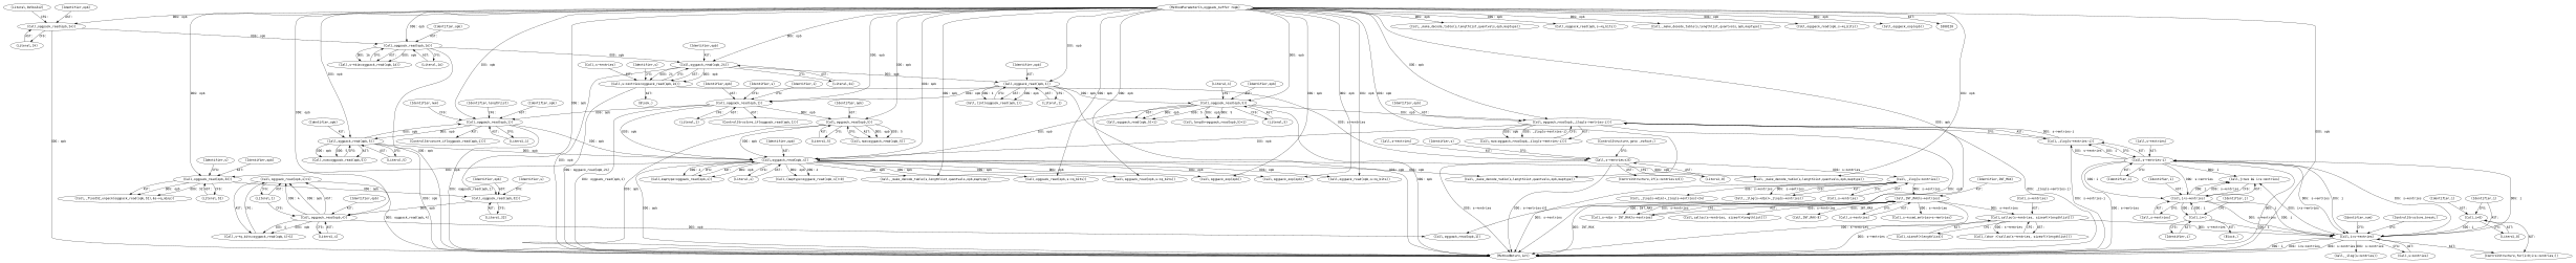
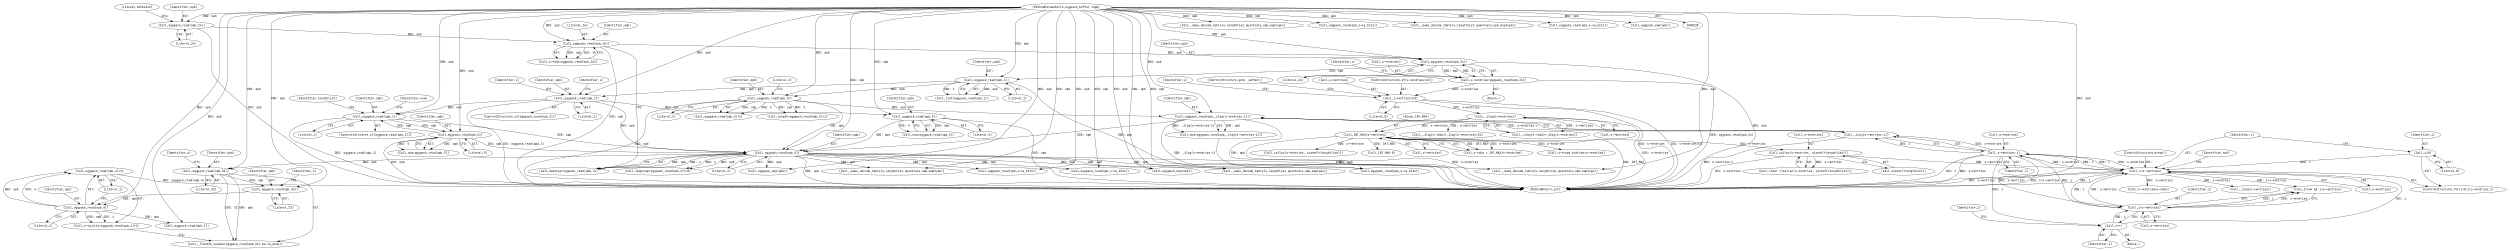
  digraph {
    fontname="JetBrains Mono"
    node [fontname="JetBrains Mono"]
    edge [fontname="JetBrains Mono"]
    n1 [label="(Call,oggpack_read(opb,4)+1)"]
    n2 [label="(Literal,1)"]
    n3 [label="(Call,s->q_bits=oggpack_read(opb,4)+1)"]
    n4 [label="(MethodReturn,int)"]
    n5 [label="(Call,oggpack_read(opb,4))"]
    n6 [label="(Call,oggpack_read(opb,1))"]
    n7 [label="(Literal,4)"]
    n8 [label="(Call,oggpack_read(opb,32))"]
    n9 [label="(Literal,32)"]
    n10 [label="(Call,oggpack_read(opb,32))"]
    n11 [label="(Call,_float32_unpack(oggpack_read(opb,32),&s->q_minp))"]
    n12 [label="(Literal,32)"]
    n13 [label="(Call,oggpack_read(opb,4))"]
    n14 [label="(Call,(maptype=oggpack_read(opb,4))>0)"]
    n15 [label="(Call,oggpack_eop(opb))"]
    n16 [label="(Call,_make_decode_table(s,lengthlist,quantvals,opb,maptype))"]
    n17 [label="(Call,maptype=oggpack_read(opb,4))"]
    n18 [label="(Literal,4)"]
    n19 [label="(Call,oggpack_eop(opb))"]
    n20 [label="(Call,oggpack_read(opb,s->q_bits))"]
    n21 [label="(Call,_make_decode_table(s,lengthlist,quantvals,opb,maptype))"]
    n22 [label="(Call,oggpack_read(opb,s->q_bits))"]
    n23 [label="(Call,oggpack_read(opb,s->q_bits))"]
    n24 [label="(Call,_make_decode_table(s,lengthlist,quantvals,opb,maptype))"]
    n25 [label="(Call,oggpack_read(opb,1))"]
    n26 [label="(Call,oggpack_read(opb,1))"]
    n27 [label="(Call,oggpack_read(opb,5))"]
    n28 [label="(ControlStructure,if(oggpack_read(opb,1)))"]
    n29 [label="(Literal,1)"]
    n30 [label="(Call,oggpack_read(opb,5))"]
    n31 [label="(ControlStructure,if(oggpack_read(opb,1)))"]
    n32 [label="(Literal,1)"]
    n33 [label="(Literal,5)"]
    n34 [label="(Call,num=oggpack_read(opb,5))"]
    n35 [label="(Call,oggpack_read(opb,1))"]
    n36 [label="(Call,oggpack_read(opb,5))"]
    n37 [label="(Call,(int)oggpack_read(opb,1))"]
    n38 [label="(Literal,1)"]
    n39 [label="(Call,oggpack_read(opb,_ilog(s->entries-i)))"]
    n40 [label="(Literal,5)"]
    n41 [label="(Call,oggpack_read(opb,5)+1)"]
    n42 [label="(Call,length=oggpack_read(opb,5)+1)"]
    n43 [label="(Call,oggpack_read(opb,24))"]
    n44 [label="(Call,s->entries=oggpack_read(opb,24))"]
    n45 [label="(Literal,24)"]
    n46 [label="(Call,s->entries<=0)"]
    n47 [label="(Block,)"]
    n48 [label="(Call,oggpack_read(opb,16))"]
    n49 [label="(Literal,16)"]
    n50 [label="(Call,s->dim=oggpack_read(opb,16))"]
    n51 [label="(Call,oggpack_read(opb,24))"]
    n52 [label="(Literal,24)"]
    n53 [label="(MethodParameterIn,oggpack_buffer *opb)"]
    n54 [label="(Call,_make_decode_table(s,lengthlist,quantvals,opb,maptype))"]
    n55 [label="(Call,oggpack_read(opb,s->q_bits))"]
    n56 [label="(Call,_make_decode_table(s,lengthlist,quantvals,opb,maptype))"]
    n57 [label="(Call,oggpack_read(opb,s->q_bits))"]
    n58 [label="(Call,oggpack_eop(opb))"]
    1000128
    n60 [label="(Literal,5)"]
    n61 [label="(Call,num=oggpack_read(opb,5))"]
    n62 [label="(Call,_ilog(s->entries-i))"]
    n63 [label="(Call,num=oggpack_read(opb,_ilog(s->entries-i)))"]
    n64 [label="(Call,s->entries-i)"]
    n65 [label="(Call,i<s->entries)"]
    n66 [label="(Call,i<s->entries)"]
    n67 [label="(Call,i++)"]
    n68 [label="(Identifier,i)"]
    n69 [label="(Call,j<num && i<s->entries)"]
    n70 [label="(Call,s->entries)"]
+   n71 [label="(Call,s->entries*s->dim)"]
    n72 [label="(ControlStructure,for(i=0;i<s->entries;))"]
    n73 [label="(Call,_ilog(s->entries))"]
    n74 [label="(Call,s->entries)"]
    n75 [label="(Identifier,i)"]
    n76 [label="(Block,)"]
    n77 [label="(Call,i=0)"]
    n78 [label="(Literal,0)"]
    n79 [label="(Call,calloc(s->entries, sizeof(*lengthlist)))"]
    n80 [label="(Call,sizeof(*lengthlist))"]
    n81 [label="(Call,(char *)calloc(s->entries, sizeof(*lengthlist)))"]
    n82 [label="(Call,INT_MAX/s->entries)"]
    n83 [label="(Call,s->dim > INT_MAX/s->entries)"]
    n84 [label="(Call,calloc(s->entries, sizeof(*lengthlist)))"]
    n85 [label="(Call,INT_MAX-8)"]
    n86 [label="(Call,s->entries)"]
    n87 [label="(Call,s->used_entries=s->entries)"]
    n88 [label="(Call,_ilog(s->entries))"]
    n89 [label="(Call,_ilog(s->dim)+_ilog(s->entries))"]
    n90 [label="(Call,s->entries)"]
    n91 [label="(Call,_ilog(s->dim)+_ilog(s->entries)>24)"]
    n92 [label="(ControlStructure,if(s->entries<=0))"]
    n93 [label="(Literal,0)"]
    n94 [label="(Identifier,opb)"]
    n95 [label="(Identifier,opb)"]
    n96 [label="(Identifier,s)"]
    n97 [label="(Identifier,s)"]
    n98 [label="(Identifier,opb)"]
    n99 [label="(Identifier,opb)"]
    n100 [label="(Literal,0x564342)"]
    n101 [label="(Identifier,lengthlist)"]
    n102 [label="(Call,s->entries)"]
    n103 [label="(Identifier,opb)"]
    n104 [label="(Identifier,opb)"]
    n105 [label="(Identifier,i)"]
    n106 [label="(Identifier,opb)"]
    n107 [label="(Identifier,s)"]
    n108 [label="(Identifier,opb)"]
    n109 [label="(Identifier,j)"]
    n110 [label="(Identifier,opb)"]
-   n111 [label="(Identifier,INT_MAX)"]
+   n111 [label="(Block,INT_MAX)"]
    n112 [label="(Call,s->entries)"]
    n113 [label="(Identifier,opb)"]
    n114 [label="(Identifier,opb)"]
    n115 [label="(Identifier,num)"]
    n116 [label="(Identifier,s)"]
    n117 [label="(Identifier,i)"]
    n118 [label="(Call,s->entries)"]
    n119 [label="(ControlStructure,break;)"]
    n120 [label="(Identifier,opb)"]
    n121 [label="(ControlStructure,goto _eofout;)"]
    n122 [label="(Call,s->entries)"]
    n123 [label="(Identifier,opb)"]
    n124 [label="(Identifier,num)"]
    n125 [label="(Identifier,s)"]
    n126 [label="(Literal,1)"]
    n127 [label="(Identifier,opb)"]
    n128 [label="(Identifier,i)"]
    n129 [label="(Identifier,i)"]
    n1 -> n2 [label="CFG: "]
    n1 -> n3 [label="AST: "]
    n1 -> n4 [label="DDG: oggpack_read(opb,4)"]
    n2 -> n1 [label="AST: "]
    n2 -> n5 [label="CFG: "]
-   n3 -> n1 [label="CFG: "]
+   n3 -> n11 [label="CFG: "]
    n5 -> n1 [label="AST: "]
    n5 -> n1 [label="DDG: opb"]
    n5 -> n1 [label="DDG: 4"]
    n5 -> n3 [label="DDG: opb"]
    n5 -> n3 [label="DDG: 4"]
    n5 -> n6 [label="DDG: opb"]
    n5 -> n7 [label="CFG: "]
    n7 -> n5 [label="AST: "]
    n8 -> n5 [label="DDG: opb"]
    n8 -> n9 [label="CFG: "]
    n9 -> n8 [label="AST: "]
    n10 -> n8 [label="DDG: opb"]
    n10 -> n11 [label="AST: "]
    n10 -> n11 [label="DDG: opb"]
    n10 -> n11 [label="DDG: 32"]
    n10 -> n12 [label="CFG: "]
    n12 -> n10 [label="AST: "]
    n13 -> n4 [label="DDG: opb"]
    n13 -> n10 [label="DDG: opb"]
    n13 -> n14 [label="DDG: opb"]
    n13 -> n14 [label="DDG: 4"]
    n13 -> n15 [label="DDG: opb"]
    n13 -> n16 [label="DDG: opb"]
    n13 -> n17 [label="AST: "]
    n13 -> n17 [label="DDG: opb"]
    n13 -> n17 [label="DDG: 4"]
    n13 -> n18 [label="CFG: "]
    n13 -> n19 [label="DDG: opb"]
    n13 -> n20 [label="DDG: opb"]
    n13 -> n21 [label="DDG: opb"]
    n13 -> n22 [label="DDG: opb"]
    n13 -> n23 [label="DDG: opb"]
    n13 -> n24 [label="DDG: opb"]
    n17 -> n13 [label="CFG: "]
    n18 -> n13 [label="AST: "]
    n25 -> n4 [label="DDG: oggpack_read(opb,1)"]
    n25 -> n13 [label="DDG: opb"]
    n25 -> n26 [label="DDG: opb"]
    n25 -> n27 [label="DDG: opb"]
    n25 -> n28 [label="AST: "]
    n25 -> n29 [label="CFG: "]
    n26 -> n4 [label="DDG: oggpack_read(opb,1)"]
    n26 -> n13 [label="DDG: opb"]
    n26 -> n30 [label="DDG: opb"]
    n26 -> n31 [label="AST: "]
    n26 -> n32 [label="CFG: "]
    n27 -> n4 [label="DDG: opb"]
    n27 -> n13 [label="DDG: opb"]
    n27 -> n33 [label="CFG: "]
    n27 -> n34 [label="AST: "]
    n27 -> n34 [label="DDG: opb"]
    n27 -> n34 [label="DDG: 5"]
    n29 -> n25 [label="AST: "]
    n30 -> n4 [label="DDG: opb"]
    n30 -> n13 [label="DDG: opb"]
    n30 -> n26 [label="DDG: opb"]
    n30 -> n60 [label="CFG: "]
    n30 -> n61 [label="AST: "]
    n30 -> n61 [label="DDG: opb"]
    n30 -> n61 [label="DDG: 5"]
    n32 -> n26 [label="AST: "]
    n33 -> n27 [label="AST: "]
    n34 -> n27 [label="CFG: "]
    n35 -> n4 [label="DDG: opb"]
    n35 -> n25 [label="DDG: opb"]
    n35 -> n36 [label="DDG: opb"]
    n35 -> n37 [label="AST: "]
    n35 -> n37 [label="DDG: opb"]
    n35 -> n37 [label="DDG: 1"]
    n35 -> n38 [label="CFG: "]
    n36 -> n4 [label="DDG: opb"]
    n36 -> n13 [label="DDG: opb"]
    n36 -> n39 [label="DDG: opb"]
    n36 -> n40 [label="CFG: "]
    n36 -> n41 [label="AST: "]
    n36 -> n41 [label="DDG: opb"]
    n36 -> n41 [label="DDG: 5"]
    n36 -> n42 [label="DDG: opb"]
    n36 -> n42 [label="DDG: 5"]
    n37 -> n35 [label="CFG: "]
    n38 -> n35 [label="AST: "]
    n39 -> n4 [label="DDG: _ilog(s->entries-i)"]
    n39 -> n4 [label="DDG: opb"]
    n39 -> n13 [label="DDG: opb"]
    n39 -> n62 [label="CFG: "]
    n39 -> n63 [label="AST: "]
    n39 -> n63 [label="DDG: opb"]
    n39 -> n63 [label="DDG: _ilog(s->entries-i)"]
    n40 -> n36 [label="AST: "]
    n43 -> n4 [label="DDG: opb"]
    n43 -> n35 [label="DDG: opb"]
    n43 -> n44 [label="AST: "]
    n43 -> n44 [label="DDG: opb"]
    n43 -> n44 [label="DDG: 24"]
    n43 -> n45 [label="CFG: "]
    n44 -> n4 [label="DDG: oggpack_read(opb,24)"]
    n44 -> n43 [label="CFG: "]
    n44 -> n46 [label="DDG: s->entries"]
    n44 -> n47 [label="AST: "]
    n45 -> n43 [label="AST: "]
    n46 -> n4 [label="DDG: s->entries"]
    n46 -> n4 [label="DDG: s->entries<=0"]
    n46 -> n88 [label="DDG: s->entries"]
-   n46 -> n92 [label="AST: "]
+   n92 -> n46 [label="AST: "]
    n46 -> n93 [label="CFG: "]
    n48 -> n4 [label="DDG: opb"]
    n48 -> n43 [label="DDG: opb"]
-   n48 -> n49 [label="CFG: "]
+   n48 -> n17 [label="CFG: "]
    n48 -> n50 [label="AST: "]
    n48 -> n50 [label="DDG: opb"]
    n48 -> n50 [label="DDG: 16"]
    n49 -> n48 [label="AST: "]
    n50 -> n48 [label="CFG: "]
    n51 -> n4 [label="DDG: opb"]
    n51 -> n48 [label="DDG: opb"]
    n51 -> n52 [label="CFG: "]
    n52 -> n51 [label="AST: "]
    n53 -> n4 [label="DDG: opb"]
    n53 -> n5 [label="DDG: opb"]
    n53 -> n6 [label="DDG: opb"]
    n53 -> n8 [label="DDG: opb"]
    n53 -> n10 [label="DDG: opb"]
    n53 -> n13 [label="DDG: opb"]
    n53 -> n15 [label="DDG: opb"]
    n53 -> n16 [label="DDG: opb"]
    n53 -> n19 [label="DDG: opb"]
    n53 -> n20 [label="DDG: opb"]
    n53 -> n21 [label="DDG: opb"]
    n53 -> n22 [label="DDG: opb"]
    n53 -> n23 [label="DDG: opb"]
    n53 -> n24 [label="DDG: opb"]
    n53 -> n25 [label="DDG: opb"]
    n53 -> n26 [label="DDG: opb"]
    n53 -> n27 [label="DDG: opb"]
    n53 -> n30 [label="DDG: opb"]
    n53 -> n35 [label="DDG: opb"]
    n53 -> n36 [label="DDG: opb"]
    n53 -> n39 [label="DDG: opb"]
    n53 -> n43 [label="DDG: opb"]
    n53 -> n48 [label="DDG: opb"]
    n53 -> n51 [label="DDG: opb"]
    n53 -> n54 [label="DDG: opb"]
    n53 -> n55 [label="DDG: opb"]
    n53 -> n56 [label="DDG: opb"]
    n53 -> n57 [label="DDG: opb"]
    n53 -> n58 [label="DDG: opb"]
    n53 -> 1000128 [label="AST: "]
    n60 -> n30 [label="AST: "]
    n61 -> n30 [label="CFG: "]
    n62 -> n4 [label="DDG: s->entries-i"]
    n62 -> n39 [label="AST: "]
    n62 -> n39 [label="DDG: s->entries-i"]
    n62 -> n64 [label="CFG: "]
-   n63 -> n39 [label="CFG: "]
+   n63 -> n4 [label="CFG: "]
    n64 -> n4 [label="DDG: i"]
    n64 -> n4 [label="DDG: s->entries"]
    n64 -> n62 [label="AST: "]
    n64 -> n62 [label="DDG: s->entries"]
    n64 -> n62 [label="DDG: i"]
    n64 -> n65 [label="DDG: i"]
    n64 -> n65 [label="DDG: s->entries"]
    n64 -> n66 [label="DDG: i"]
    n64 -> n66 [label="DDG: s->entries"]
-   n64 -> n69 [label="DDG: i"]
+   n64 -> n67 [label="DDG: i"]
    n64 -> n68 [label="CFG: "]
    n65 -> n4 [label="DDG: i<s->entries"]
    n65 -> n4 [label="DDG: i"]
    n65 -> n4 [label="DDG: s->entries"]
    n65 -> n64 [label="DDG: s->entries"]
    n65 -> n64 [label="DDG: i"]
    n65 -> n69 [label="DDG: i<s->entries"]
    n65 -> n70 [label="CFG: "]
+   n65 -> n71 [label="DDG: s->entries"]
    n65 -> n72 [label="AST: "]
    n65 -> n73 [label="DDG: s->entries"]
    n66 -> n65 [label="DDG: i"]
    n66 -> n65 [label="DDG: s->entries"]
    n66 -> n67 [label="DDG: i"]
    n66 -> n69 [label="AST: "]
    n66 -> n69 [label="DDG: i"]
    n66 -> n69 [label="DDG: s->entries"]
    n66 -> n74 [label="CFG: "]
    n67 -> n65 [label="DDG: i"]
    n67 -> n66 [label="DDG: i"]
    n67 -> n75 [label="CFG: "]
    n67 -> n76 [label="AST: "]
    n68 -> n64 [label="AST: "]
    n69 -> n66 [label="CFG: "]
    n70 -> n65 [label="AST: "]
    n74 -> n66 [label="AST: "]
    n75 -> n67 [label="AST: "]
    n77 -> n65 [label="DDG: i"]
    n77 -> n72 [label="AST: "]
    n77 -> n78 [label="CFG: "]
    n78 -> n77 [label="AST: "]
    n79 -> n4 [label="DDG: s->entries"]
    n79 -> n65 [label="DDG: s->entries"]
    n79 -> n80 [label="CFG: "]
    n79 -> n81 [label="AST: "]
    n79 -> n81 [label="DDG: s->entries"]
    n80 -> n79 [label="AST: "]
    n81 -> n79 [label="CFG: "]
    n82 -> n4 [label="DDG: INT_MAX"]
    n82 -> n4 [label="DDG: s->entries"]
    n82 -> n79 [label="DDG: s->entries"]
    n82 -> n83 [label="AST: "]
    n82 -> n83 [label="DDG: INT_MAX"]
    n82 -> n83 [label="DDG: s->entries"]
    n82 -> n84 [label="DDG: s->entries"]
    n82 -> n85 [label="DDG: INT_MAX"]
    n82 -> n86 [label="CFG: "]
    n82 -> n87 [label="DDG: s->entries"]
    n83 -> n82 [label="CFG: "]
    n86 -> n82 [label="AST: "]
    n88 -> n4 [label="DDG: s->entries"]
    n88 -> n82 [label="DDG: s->entries"]
    n88 -> n89 [label="AST: "]
    n88 -> n89 [label="DDG: s->entries"]
    n88 -> n90 [label="CFG: "]
    n88 -> n91 [label="DDG: s->entries"]
    n89 -> n88 [label="CFG: "]
    n90 -> n88 [label="AST: "]
    n93 -> n46 [label="AST: "]
    n94 -> n36 [label="AST: "]
    n95 -> n35 [label="AST: "]
    n96 -> n44 [label="CFG: "]
    n97 -> n10 [label="CFG: "]
    n98 -> n8 [label="AST: "]
    n99 -> n48 [label="AST: "]
    n100 -> n51 [label="CFG: "]
    n101 -> n26 [label="CFG: "]
    n102 -> n44 [label="AST: "]
    n103 -> n39 [label="AST: "]
    n104 -> n30 [label="AST: "]
    n105 -> n25 [label="CFG: "]
    n106 -> n10 [label="AST: "]
    n107 -> n8 [label="CFG: "]
    n108 -> n26 [label="AST: "]
    n109 -> n67 [label="CFG: "]
    n110 -> n5 [label="AST: "]
    n111 -> n82 [label="AST: "]
    n112 -> n46 [label="AST: "]
    n113 -> n43 [label="AST: "]
    n114 -> n27 [label="AST: "]
    n115 -> n65 [label="CFG: "]
    n116 -> n46 [label="CFG: "]
    n117 -> n66 [label="AST: "]
    n118 -> n79 [label="AST: "]
    n119 -> n65 [label="CFG: "]
    n120 -> n25 [label="AST: "]
    n121 -> n46 [label="CFG: "]
    n122 -> n64 [label="AST: "]
    n123 -> n51 [label="AST: "]
    n124 -> n26 [label="CFG: "]
    n125 -> n25 [label="CFG: "]
    n126 -> n36 [label="CFG: "]
    n127 -> n13 [label="AST: "]
    n128 -> n65 [label="AST: "]
    n128 -> n77 [label="CFG: "]
    n129 -> n77 [label="AST: "]
  }
